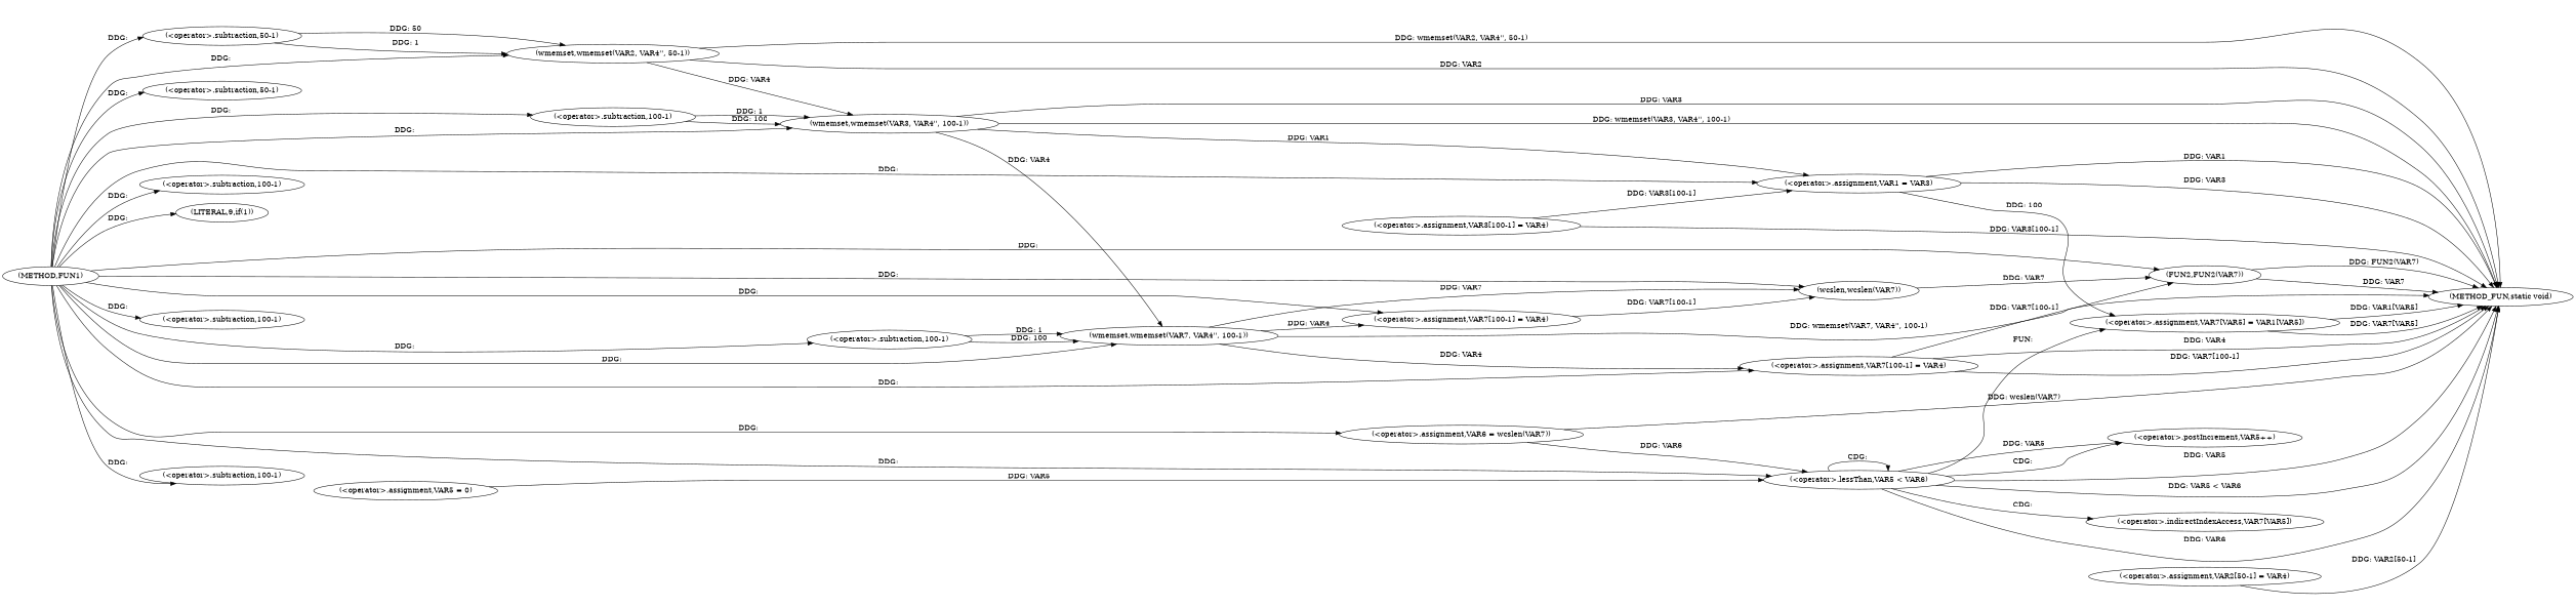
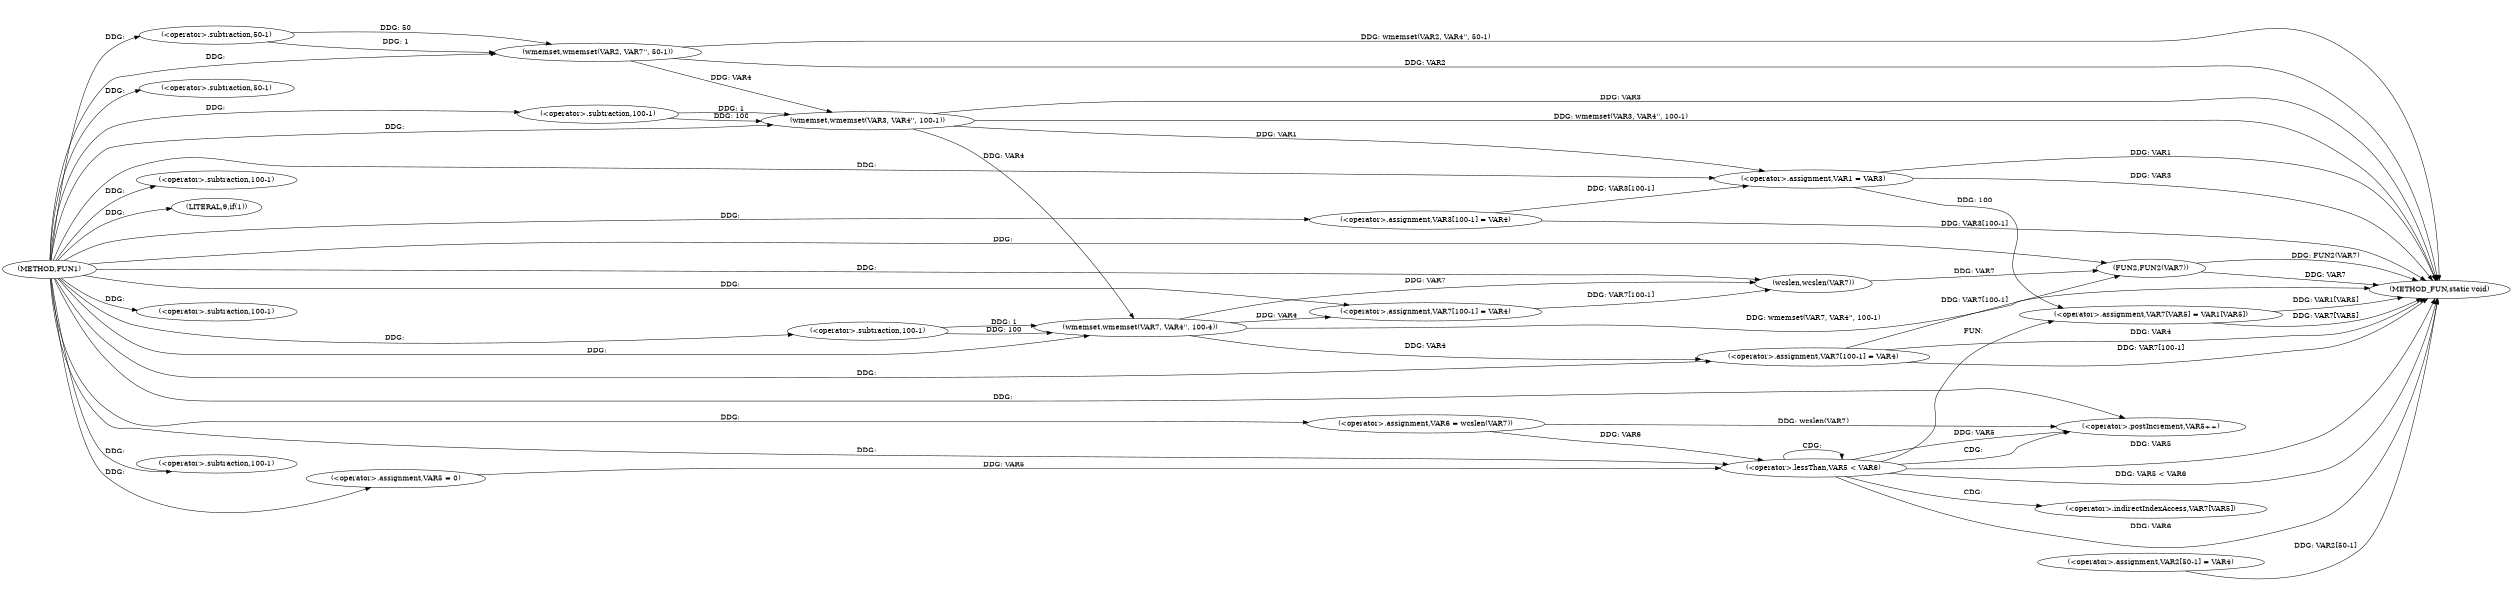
  digraph {
    rankdir=LR
    n1 [label="(METHOD,FUN1)"]
-   n2 [label="(wmemset,wmemset(VAR2, VAR4'', 50-1))"]
+   n2 [label="(wmemset,wmemset(VAR2, VAR7'', 50-1))"]
    n3 [label="(<operator>.subtraction,50-1)"]
    n4 [label="(<operator>.subtraction,50-1)"]
    n5 [label="(wmemset,wmemset(VAR3, VAR4'', 100-1))"]
    n6 [label="(<operator>.subtraction,100-1)"]
    n7 [label="(<operator>.assignment,VAR3[100-1] = VAR4)"]
    n8 [label="(<operator>.subtraction,100-1)"]
    n9 [label="(LITERAL,9,if(1))"]
    n10 [label="(<operator>.assignment,VAR1 = VAR3)"]
-   n11 [label="(wmemset,wmemset(VAR7, VAR4'', 100-1))"]
+   n11 [label="(wmemset,wmemset(VAR7, VAR4'', 100-4))"]
    n12 [label="(<operator>.subtraction,100-1)"]
    n13 [label="(<operator>.assignment,VAR7[100-1] = VAR4)"]
    n14 [label="(<operator>.subtraction,100-1)"]
    n15 [label="(<operator>.assignment,VAR6 = wcslen(VAR7))"]
    n16 [label="(wcslen,wcslen(VAR7))"]
    n17 [label="(<operator>.assignment,VAR5 = 0)"]
    n18 [label="(<operator>.lessThan,VAR5 < VAR6)"]
    n19 [label="(<operator>.postIncrement,VAR5++)"]
    n20 [label="(<operator>.assignment,VAR7[100-1] = VAR4)"]
    n21 [label="(<operator>.subtraction,100-1)"]
    n22 [label="(FUN2,FUN2(VAR7))"]
    n23 [label="(METHOD_FUN,static void)"]
    n24 [label="(<operator>.assignment,VAR2[50-1] = VAR4)"]
    n25 [label="(<operator>.assignment,VAR7[VAR5] = VAR1[VAR5])"]
    n26 [label="(<operator>.indirectIndexAccess,VAR7[VAR5])"]
    n1 -> n2 [label="DDG: "]
    n1 -> n3 [label="DDG: "]
    n1 -> n4 [label="DDG: "]
    n1 -> n5 [label="DDG: "]
    n1 -> n6 [label="DDG: "]
+   n1 -> n7 [label="DDG: "]
    n1 -> n8 [label="DDG: "]
    n1 -> n9 [label="DDG: "]
    n1 -> n10 [label="DDG: "]
    n1 -> n11 [label="DDG: "]
    n1 -> n12 [label="DDG: "]
    n1 -> n13 [label="DDG: "]
    n1 -> n14 [label="DDG: "]
    n1 -> n15 [label="DDG: "]
    n1 -> n16 [label="DDG: "]
+   n1 -> n17 [label="DDG: "]
    n1 -> n18 [label="DDG: "]
+   n1 -> n19 [label="DDG: "]
    n1 -> n20 [label="DDG: "]
    n1 -> n21 [label="DDG: "]
    n1 -> n22 [label="DDG: "]
    n2 -> n5 [label="DDG: VAR4"]
    n2 -> n23 [label="DDG: wmemset(VAR2, VAR4'', 50-1)"]
    n2 -> n23 [label="DDG: VAR2"]
    n3 -> n2 [label="DDG: 50"]
    n3 -> n2 [label="DDG: 1"]
    n5 -> n10 [label="DDG: VAR1"]
    n5 -> n11 [label="DDG: VAR4"]
    n5 -> n23 [label="DDG: wmemset(VAR3, VAR4'', 100-1)"]
    n5 -> n23 [label="DDG: VAR3"]
    n6 -> n5 [label="DDG: 100"]
    n6 -> n5 [label="DDG: 1"]
    n7 -> n10 [label="DDG: VAR3[100-1]"]
    n7 -> n23 [label="DDG: VAR3[100-1]"]
    n10 -> n23 [label="DDG: VAR1"]
    n10 -> n23 [label="DDG: VAR3"]
    n10 -> n25 [label="DDG: 100"]
    n11 -> n13 [label="DDG: VAR4"]
    n11 -> n16 [label="DDG: VAR7"]
    n11 -> n20 [label="DDG: VAR4"]
    n11 -> n23 [label="DDG: wmemset(VAR7, VAR4'', 100-1)"]
    n12 -> n11 [label="DDG: 100"]
    n12 -> n11 [label="DDG: 1"]
    n13 -> n16 [label="DDG: VAR7[100-1]"]
    n15 -> n18 [label="DDG: VAR6"]
-   n15 -> n23 [label="DDG: wcslen(VAR7)"]
+   n15 -> n19 [label="DDG: wcslen(VAR7)"]
    n16 -> n22 [label="DDG: VAR7"]
    n17 -> n18 [label="DDG: VAR5"]
    n18 -> n18 [label="CDG: "]
    n18 -> n19 [label="DDG: VAR5"]
    n18 -> n19 [label="CDG: "]
    n18 -> n23 [label="DDG: VAR6"]
    n18 -> n23 [label="DDG: VAR5"]
    n18 -> n23 [label="DDG: VAR5 < VAR6"]
    n18 -> n25 [label="FUN: "]
    n18 -> n26 [label="CDG: "]
    n20 -> n22 [label="DDG: VAR7[100-1]"]
    n20 -> n23 [label="DDG: VAR4"]
    n20 -> n23 [label="DDG: VAR7[100-1]"]
    n22 -> n23 [label="DDG: FUN2(VAR7)"]
    n22 -> n23 [label="DDG: VAR7"]
    n24 -> n23 [label="DDG: VAR2[50-1]"]
    n25 -> n23 [label="DDG: VAR1[VAR5]"]
    n25 -> n23 [label="DDG: VAR7[VAR5]"]
  }
